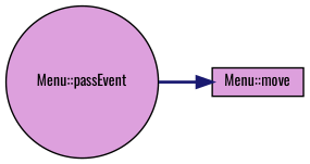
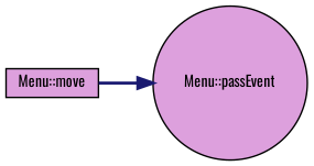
  digraph {
    rankdir=RL
    fontname=Oswald
    node [color=black fillcolor=plum fontname=Oswald fontsize=10 style=filled]
    n1 [fontcolor=black height=0.2 label="Menu::move" shape=box width=0.4]
    n2 [height=0.2 label="Menu::passEvent" shape=circle width=0.4]
-   n1 -> n2 [color=midnightblue dir=back fontname=Oswald fontsize=10 labelfontname=Helvetica labelfontsize=10 style=bold]
+   n2 -> n1 [color=midnightblue dir=back fontname=Oswald fontsize=10 labelfontname=Helvetica labelfontsize=10 style=bold]
  }
